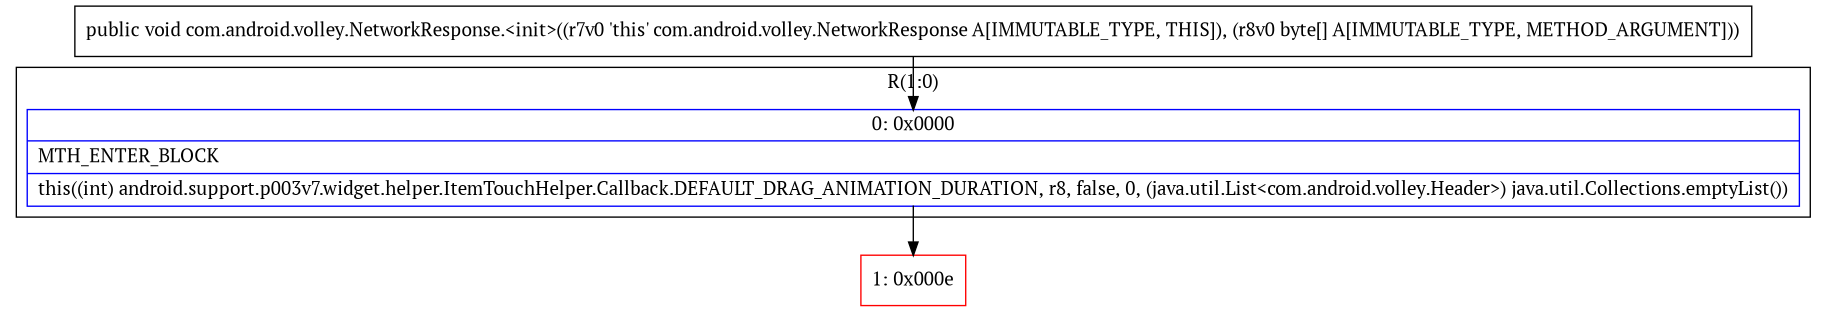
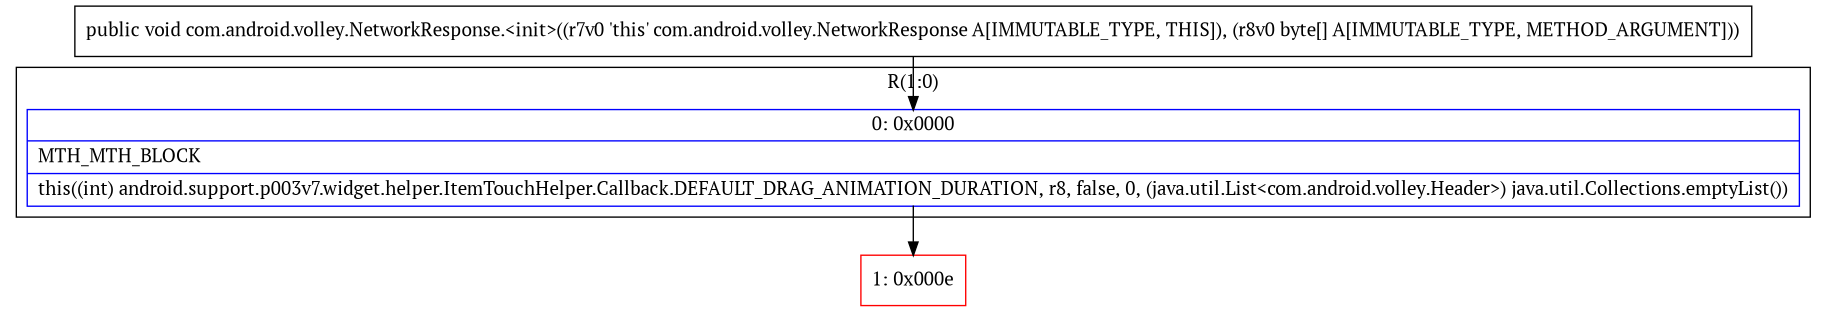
  digraph {
    fontname="PT Serif"
    node [shape=record fontname="PT Serif"]
    edge [fontname="PT Serif"]
-   n1 [color=blue label="{0\:\ 0x0000|MTH_ENTER_BLOCK\l|this((int) android.support.p003v7.widget.helper.ItemTouchHelper.Callback.DEFAULT_DRAG_ANIMATION_DURATION, r8, false, 0, (java.util.List\<com.android.volley.Header\>) java.util.Collections.emptyList())\l}"]
+   n1 [color=blue label="{0\:\ 0x0000|MTH_MTH_BLOCK\l|this((int) android.support.p003v7.widget.helper.ItemTouchHelper.Callback.DEFAULT_DRAG_ANIMATION_DURATION, r8, false, 0, (java.util.List\<com.android.volley.Header\>) java.util.Collections.emptyList())\l}"]
    n2 [color=red label="{1\:\ 0x000e}"]
    n3 [label="{public void com.android.volley.NetworkResponse.\<init\>((r7v0 'this' com.android.volley.NetworkResponse A[IMMUTABLE_TYPE, THIS]), (r8v0 byte[] A[IMMUTABLE_TYPE, METHOD_ARGUMENT])) }"]
    subgraph cluster_1 {
      label="R(1:0)"
      n1
    }
    n1 -> n2
    n3 -> n1
  }
